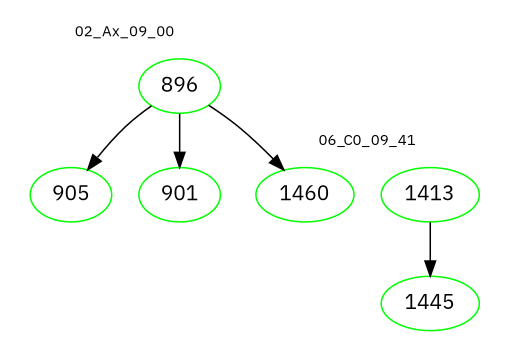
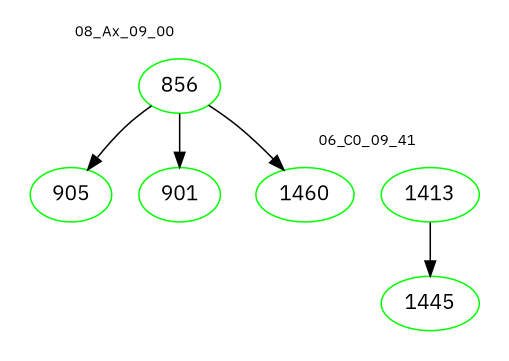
  digraph {
    fontname="IBM Plex Sans"
    node [color=green fontname="IBM Plex Sans"]
    edge [color=black fontname="IBM Plex Sans"]
-   n1 [label=896]
+   n1 [label=856]
    n2 [label=905]
    n3 [label=901]
    n4 [label=1413]
    n5 [label=1460]
    n6 [label=1445]
    subgraph cluster_1 {
      color=white
      fontsize=10
-     label="02_Ax_09_00"
+     label="08_Ax_09_00"
      n1
      n2
      n3
    }
    subgraph cluster_2 {
      color=white
      fontsize=10
      label="06_C0_09_41"
      n4
      n5
      n6
    }
    n1 -> n2
    n1 -> n3
    n1 -> n5
    n4 -> n6
  }
